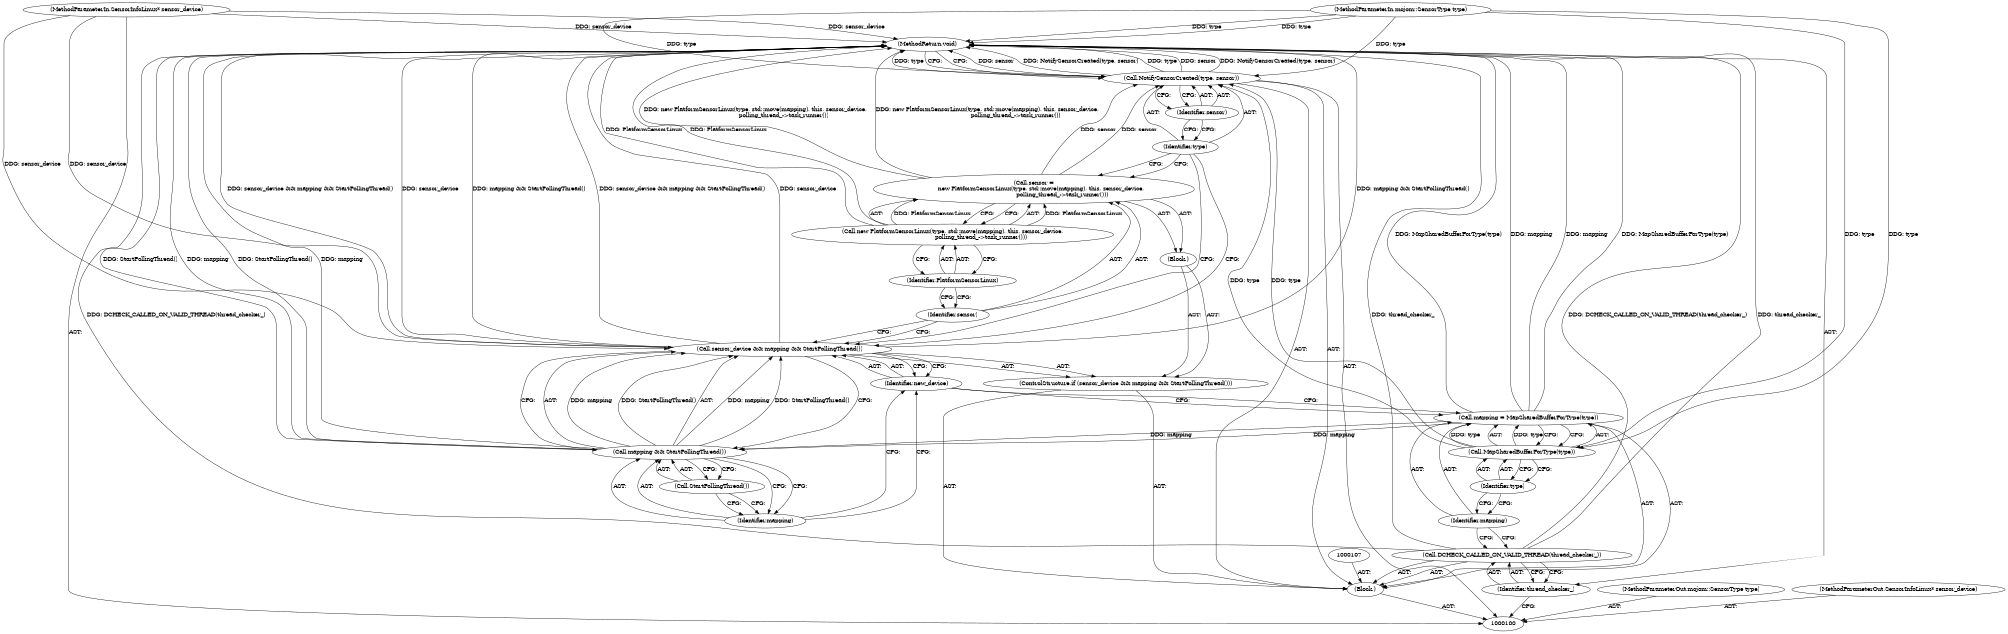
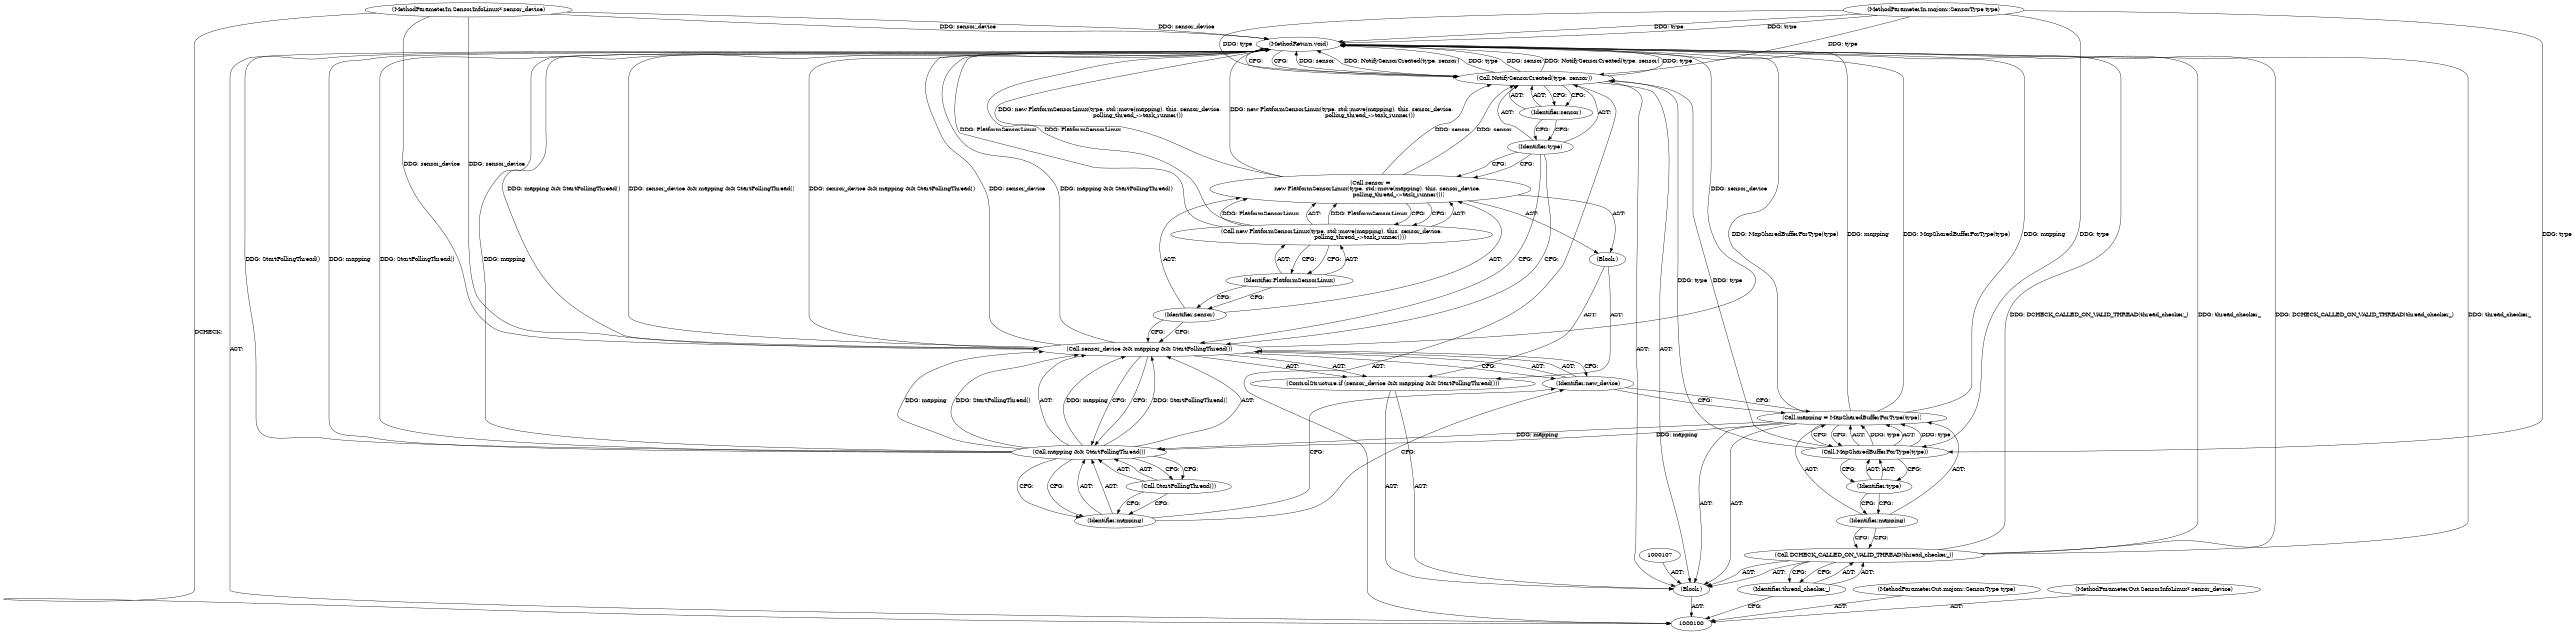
  digraph {
    n1 [label="(MethodReturn,void)"]
    n2 [label="(Call,NotifySensorCreated(type, sensor))"]
    1000100
    n4 [label="(Identifier,sensor)"]
    n5 [label="(Block,)"]
    n6 [label="(Identifier,type)"]
    n7 [label="(Call,sensor_device && mapping && StartPollingThread())"]
    n8 [label="(Call,sensor =\n        new PlatformSensorLinux(type, std::move(mapping), this, sensor_device,\n                                polling_thread_->task_runner()))"]
    n9 [label="(Call,mapping && StartPollingThread())"]
    n10 [label="(ControlStructure,if (sensor_device && mapping && StartPollingThread()))"]
    n11 [label="(Identifier,new_device)"]
    n12 [label="(Block,)"]
    n13 [label="(Call,new PlatformSensorLinux(type, std::move(mapping), this, sensor_device,\n                                polling_thread_->task_runner()))"]
    n14 [label="(MethodParameterIn,mojom::SensorType type)"]
    n15 [label="(Call,MapSharedBufferForType(type))"]
    n16 [label="(Call,mapping = MapSharedBufferForType(type))"]
    n17 [label="(Identifier,type)"]
    n18 [label="(MethodParameterOut,mojom::SensorType type)"]
    n19 [label="(MethodParameterIn,SensorInfoLinux* sensor_device)"]
    n20 [label="(MethodParameterOut,SensorInfoLinux* sensor_device)"]
    n21 [label="(Call,DCHECK_CALLED_ON_VALID_THREAD(thread_checker_))"]
    n22 [label="(Identifier,thread_checker_)"]
    n23 [label="(Identifier,mapping)"]
    n24 [label="(Call,StartPollingThread())"]
    n25 [label="(Identifier,mapping)"]
    n26 [label="(Identifier,PlatformSensorLinux)"]
    n27 [label="(Identifier,sensor)"]
    1000107
    n1 -> n2 [label="CFG: "]
    n1 -> n2 [label="CFG: "]
-   n1 -> n22 [label="AST: "]
+   n1 -> 1000100 [label="AST: "]
    n2 -> n1 [label="DDG: sensor"]
    n2 -> n1 [label="DDG: NotifySensorCreated(type, sensor)"]
    n2 -> n1 [label="DDG: type"]
    n2 -> n1 [label="DDG: sensor"]
    n2 -> n1 [label="DDG: NotifySensorCreated(type, sensor)"]
    n2 -> n1 [label="DDG: type"]
    n2 -> 1000100 [label="AST: "]
    n2 -> n4 [label="CFG: "]
    n2 -> n4 [label="CFG: "]
    n2 -> n5 [label="AST: "]
    n2 -> n5 [label="AST: "]
    n4 -> n2 [label="AST: "]
    n4 -> n2 [label="AST: "]
    n4 -> n6 [label="CFG: "]
    n4 -> n6 [label="CFG: "]
    n5 -> 1000100 [label="AST: "]
    n6 -> n2 [label="AST: "]
    n6 -> n2 [label="AST: "]
    n6 -> n7 [label="CFG: "]
    n6 -> n7 [label="CFG: "]
    n6 -> n8 [label="CFG: "]
    n6 -> n8 [label="CFG: "]
    n7 -> n1 [label="DDG: sensor_device"]
    n7 -> n1 [label="DDG: mapping && StartPollingThread()"]
    n7 -> n1 [label="DDG: sensor_device && mapping && StartPollingThread()"]
    n7 -> n1 [label="DDG: sensor_device"]
    n7 -> n1 [label="DDG: mapping && StartPollingThread()"]
    n7 -> n1 [label="DDG: sensor_device && mapping && StartPollingThread()"]
    n7 -> n9 [label="CFG: "]
    n7 -> n9 [label="CFG: "]
    n7 -> n10 [label="AST: "]
    n7 -> n10 [label="AST: "]
    n7 -> n11 [label="CFG: "]
    n7 -> n11 [label="CFG: "]
    n8 -> n1 [label="DDG: new PlatformSensorLinux(type, std::move(mapping), this, sensor_device,\n                                polling_thread_->task_runner())"]
    n8 -> n1 [label="DDG: new PlatformSensorLinux(type, std::move(mapping), this, sensor_device,\n                                polling_thread_->task_runner())"]
    n8 -> n2 [label="DDG: sensor"]
    n8 -> n2 [label="DDG: sensor"]
    n8 -> n12 [label="AST: "]
    n8 -> n12 [label="AST: "]
    n8 -> n13 [label="CFG: "]
    n8 -> n13 [label="CFG: "]
    n9 -> n1 [label="DDG: StartPollingThread()"]
    n9 -> n1 [label="DDG: mapping"]
    n9 -> n1 [label="DDG: StartPollingThread()"]
    n9 -> n1 [label="DDG: mapping"]
    n9 -> n7 [label="AST: "]
    n9 -> n7 [label="DDG: mapping"]
    n9 -> n7 [label="DDG: StartPollingThread()"]
    n9 -> n7 [label="AST: "]
    n9 -> n7 [label="DDG: mapping"]
    n9 -> n7 [label="DDG: StartPollingThread()"]
    n9 -> n23 [label="CFG: "]
    n9 -> n23 [label="CFG: "]
    n9 -> n24 [label="CFG: "]
    n9 -> n24 [label="CFG: "]
    n10 -> n5 [label="AST: "]
    n10 -> n5 [label="AST: "]
    n11 -> n7 [label="AST: "]
    n11 -> n7 [label="AST: "]
    n11 -> n16 [label="CFG: "]
    n11 -> n16 [label="CFG: "]
    n12 -> n10 [label="AST: "]
    n12 -> n10 [label="AST: "]
    n13 -> n1 [label="DDG: PlatformSensorLinux"]
    n13 -> n1 [label="DDG: PlatformSensorLinux"]
    n13 -> n8 [label="AST: "]
    n13 -> n8 [label="DDG: PlatformSensorLinux"]
    n13 -> n8 [label="AST: "]
    n13 -> n8 [label="DDG: PlatformSensorLinux"]
    n13 -> n26 [label="CFG: "]
    n13 -> n26 [label="CFG: "]
    n14 -> n1 [label="DDG: type"]
    n14 -> n1 [label="DDG: type"]
    n14 -> n2 [label="DDG: type"]
    n14 -> n2 [label="DDG: type"]
    n14 -> n15 [label="DDG: type"]
    n14 -> n15 [label="DDG: type"]
    n15 -> n2 [label="DDG: type"]
    n15 -> n2 [label="DDG: type"]
    n15 -> n16 [label="AST: "]
    n15 -> n16 [label="DDG: type"]
    n15 -> n16 [label="AST: "]
    n15 -> n16 [label="DDG: type"]
    n15 -> n17 [label="CFG: "]
    n15 -> n17 [label="CFG: "]
    n16 -> n1 [label="DDG: mapping"]
    n16 -> n1 [label="DDG: MapSharedBufferForType(type)"]
    n16 -> n1 [label="DDG: mapping"]
    n16 -> n1 [label="DDG: MapSharedBufferForType(type)"]
    n16 -> n5 [label="AST: "]
    n16 -> n5 [label="AST: "]
    n16 -> n9 [label="DDG: mapping"]
    n16 -> n9 [label="DDG: mapping"]
    n16 -> n15 [label="CFG: "]
    n16 -> n15 [label="CFG: "]
    n17 -> n15 [label="AST: "]
    n17 -> n15 [label="AST: "]
    n17 -> n25 [label="CFG: "]
    n17 -> n25 [label="CFG: "]
    n18 -> 1000100 [label="AST: "]
    n19 -> n1 [label="DDG: sensor_device"]
    n19 -> n1 [label="DDG: sensor_device"]
-   n19 -> 1000100 [label="AST: "]
+   n19 -> 1000100 [label="DCHECK: "]
    n19 -> n7 [label="DDG: sensor_device"]
    n19 -> n7 [label="DDG: sensor_device"]
    n20 -> 1000100 [label="AST: "]
    n21 -> n1 [label="DDG: DCHECK_CALLED_ON_VALID_THREAD(thread_checker_)"]
    n21 -> n1 [label="DDG: thread_checker_"]
    n21 -> n1 [label="DDG: DCHECK_CALLED_ON_VALID_THREAD(thread_checker_)"]
    n21 -> n1 [label="DDG: thread_checker_"]
    n21 -> n5 [label="AST: "]
    n21 -> n5 [label="AST: "]
    n21 -> n22 [label="CFG: "]
    n21 -> n22 [label="CFG: "]
    n22 -> 1000100 [label="CFG: "]
    n22 -> n21 [label="AST: "]
    n22 -> n21 [label="AST: "]
    n23 -> n9 [label="AST: "]
    n23 -> n9 [label="AST: "]
    n23 -> n11 [label="CFG: "]
    n23 -> n11 [label="CFG: "]
    n24 -> n9 [label="AST: "]
    n24 -> n9 [label="AST: "]
    n24 -> n23 [label="CFG: "]
    n24 -> n23 [label="CFG: "]
    n25 -> n16 [label="AST: "]
    n25 -> n16 [label="AST: "]
    n25 -> n21 [label="CFG: "]
    n25 -> n21 [label="CFG: "]
    n26 -> n13 [label="AST: "]
    n26 -> n13 [label="AST: "]
    n26 -> n27 [label="CFG: "]
    n26 -> n27 [label="CFG: "]
    n27 -> n7 [label="CFG: "]
    n27 -> n7 [label="CFG: "]
    n27 -> n8 [label="AST: "]
    n27 -> n8 [label="AST: "]
    1000107 -> n5 [label="AST: "]
  }
